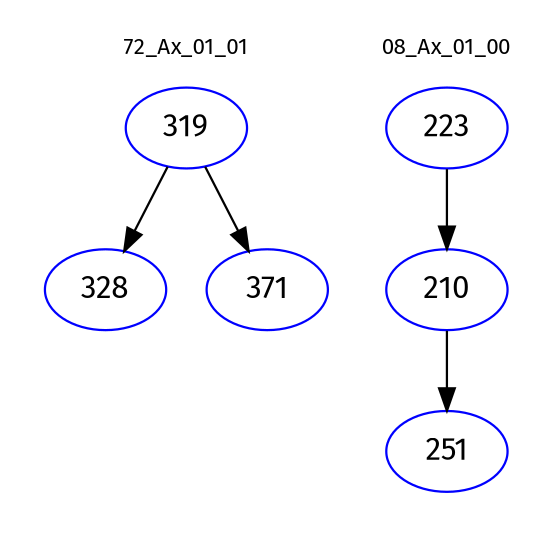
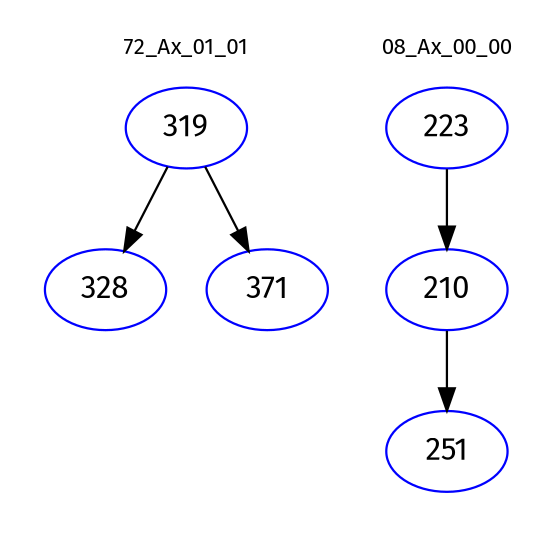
  digraph {
    fontname="Fira Sans"
    node [color=blue fontname="Fira Sans"]
    edge [color=black fontname="Fira Sans"]
    n1 [label=319]
    n2 [label=328]
    n3 [label=371]
    n4 [label=223]
    n5 [label=210]
    n6 [label=251]
    subgraph cluster_1 {
      color=white
      fontsize=10
      label="72_Ax_01_01"
      n1
      n2
      n3
    }
    subgraph cluster_2 {
      color=white
      fontsize=10
-     label="08_Ax_01_00"
+     label="08_Ax_00_00"
      n4
      n5
      n6
    }
    n1 -> n2
    n1 -> n3
    n4 -> n5
    n5 -> n6
  }
